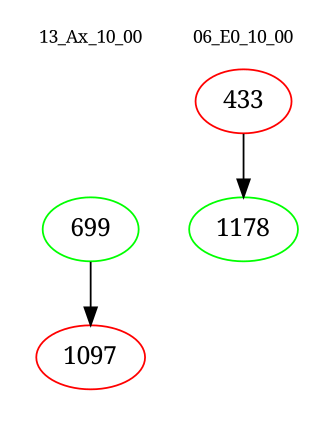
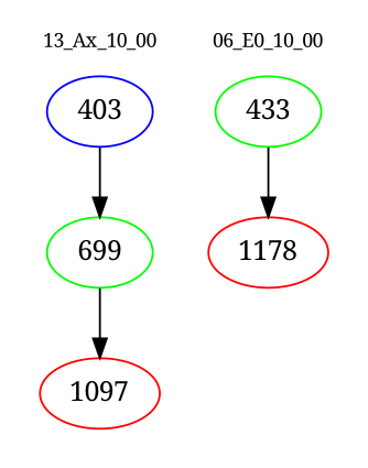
  digraph {
    fontname="Noto Serif"
    node [color=green fontname="Noto Serif"]
    edge [color=black fontname="Noto Serif"]
+   n1 [color=blue label=403]
    n2 [label=699]
    n3 [color=red label=1097]
-   n4 [color=red label=433]
-   n5 [label=1178]
+   n4 [label=433]
+   n5 [color=red label=1178]
    subgraph cluster_1 {
      color=white
      fontsize=10
      label="13_Ax_10_00"
+     n1
      n2
      n3
    }
    subgraph cluster_2 {
      color=white
      fontsize=10
      label="06_E0_10_00"
      n4
      n5
    }
+   n1 -> n2
    n2 -> n3
    n4 -> n5
  }
